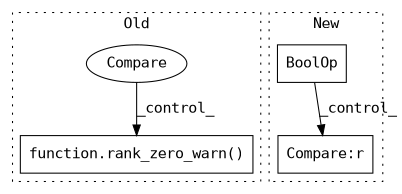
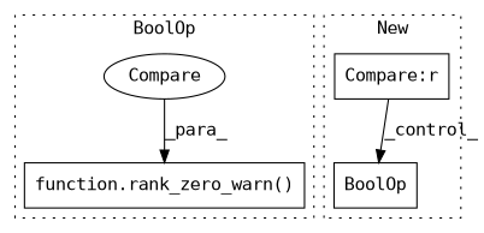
  digraph {
    fontname="DejaVu Sans Mono"
    node [fontname="DejaVu Sans Mono" shape=box]
    edge [fontname="DejaVu Sans Mono"]
    n1 [a=75 l="28,10" label="function.rank_zero_warn()" s="3456,3638"]
    n2 [a=66 l=154 label=Compare s=3484 shape=ellipse]
    n3 [a=72 l=48 label=BoolOp s=3979]
    n4 [a=40 l=32 label="Compare:r" s=3510]
    subgraph cluster_1 {
-     label=Old
+     label=BoolOp
      style=dotted
      n1
      n2
    }
    subgraph cluster_2 {
      label=New
      style=dotted
      n3
      n4
    }
-   n2 -> n1 [label=_control_]
-   n3 -> n4 [label=_control_]
+   n2 -> n1 [label=_para_]
+   n4 -> n3 [label=_control_]
  }
